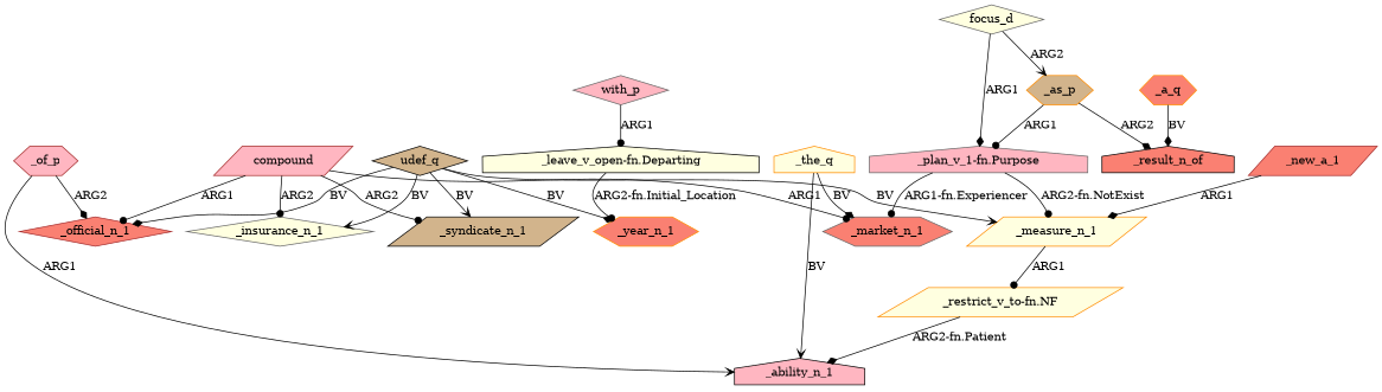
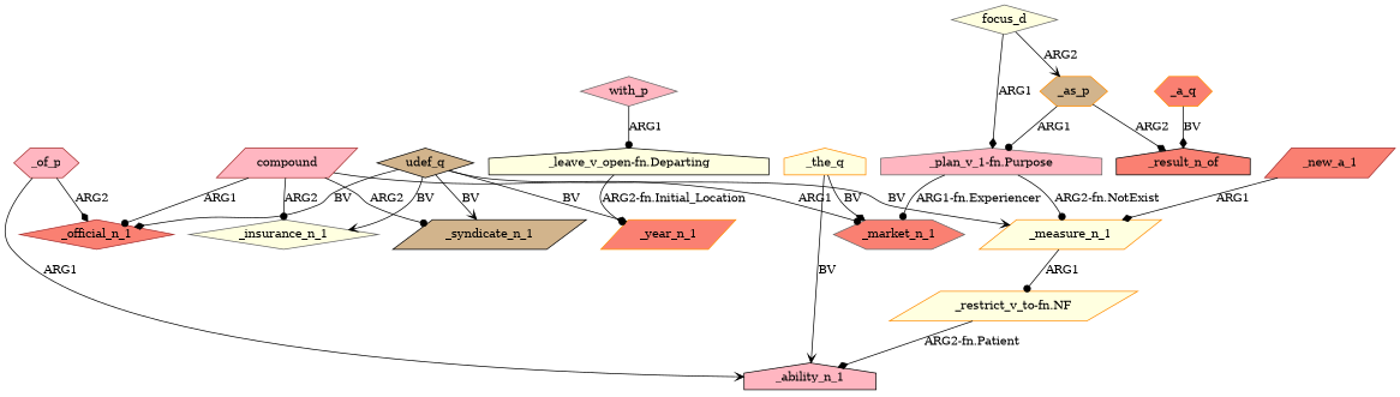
  digraph {
    node [color=darkorange fillcolor=lightyellow shape=parallelogram style=filled]
    edge [arrowhead=dot]
    _ability_n_1 [color=black fillcolor=lightpink shape=house]
    "_restrict_v_to-fn.NF"
    _of_p [color=brown fillcolor=lightpink shape=hexagon]
    _official_n_1 [color=brown fillcolor=salmon shape=diamond]
    focus_d [color=gray40 shape=diamond]
    "_plan_v_1-fn.Purpose" [color=gray40 fillcolor=lightpink shape=house]
    _as_p [fillcolor=tan shape=hexagon]
    _measure_n_1
    _market_n_1 [color=gray40 fillcolor=salmon shape=hexagon]
    _result_n_of [color=black fillcolor=salmon shape=house]
    compound [color=brown fillcolor=lightpink]
    _insurance_n_1 [color=gray40 shape=diamond]
    _syndicate_n_1 [color=black fillcolor=tan]
    udef_q [color=black fillcolor=tan shape=diamond]
-   _year_n_1 [fillcolor=salmon shape=hexagon]
+   _year_n_1 [fillcolor=salmon]
    _a_q [fillcolor=salmon shape=hexagon]
    with_p [color=gray40 fillcolor=lightpink shape=diamond]
    "_leave_v_open-fn.Departing" [color=black shape=house]
    _new_a_1 [color=brown fillcolor=salmon]
    _the_q [shape=house]
    "_restrict_v_to-fn.NF" -> _ability_n_1 [arrowhead=diamond label="ARG2-fn.Patient"]
    _of_p -> _ability_n_1 [arrowhead=vee label=ARG1]
    _of_p -> _official_n_1 [arrowhead=diamond label=ARG2]
    focus_d -> "_plan_v_1-fn.Purpose" [arrowhead=diamond label=ARG1]
    focus_d -> _as_p [arrowhead=vee label=ARG2]
    "_plan_v_1-fn.Purpose" -> _measure_n_1 [label="ARG2-fn.NotExist"]
    "_plan_v_1-fn.Purpose" -> _market_n_1 [label="ARG1-fn.Experiencer"]
    _as_p -> "_plan_v_1-fn.Purpose" [label=ARG1]
    _as_p -> _result_n_of [arrowhead=diamond label=ARG2]
    _measure_n_1 -> "_restrict_v_to-fn.NF" [label=ARG1]
    compound -> _official_n_1 [label=ARG1]
    compound -> _market_n_1 [label=ARG1]
    compound -> _insurance_n_1 [label=ARG2]
    compound -> _syndicate_n_1 [label=ARG2]
    udef_q -> _official_n_1 [arrowhead=diamond label=BV]
    udef_q -> _measure_n_1 [arrowhead=vee label=BV]
    udef_q -> _insurance_n_1 [arrowhead=vee label=BV]
    udef_q -> _syndicate_n_1 [arrowhead=vee label=BV]
    udef_q -> _year_n_1 [arrowhead=diamond label=BV]
    _a_q -> _result_n_of [arrowhead=diamond label=BV]
    with_p -> "_leave_v_open-fn.Departing" [label=ARG1]
    "_leave_v_open-fn.Departing" -> _year_n_1 [label="ARG2-fn.Initial_Location"]
    _new_a_1 -> _measure_n_1 [arrowhead=diamond label=ARG1]
    _the_q -> _ability_n_1 [arrowhead=vee label=BV]
    _the_q -> _market_n_1 [arrowhead=diamond label=BV]
  }
